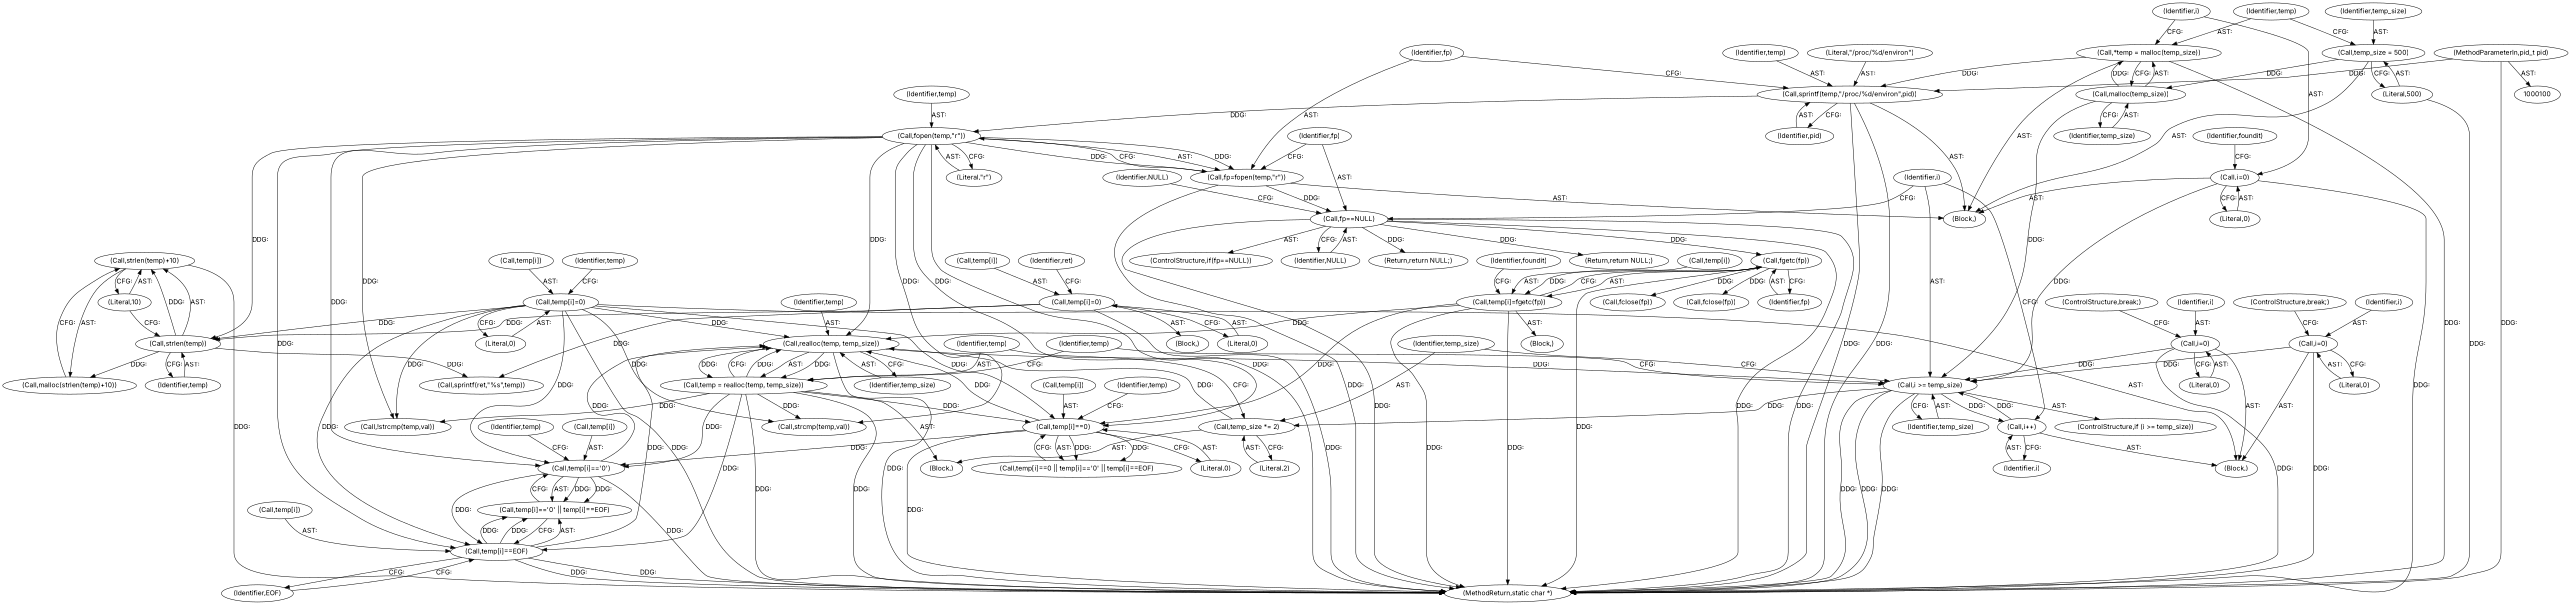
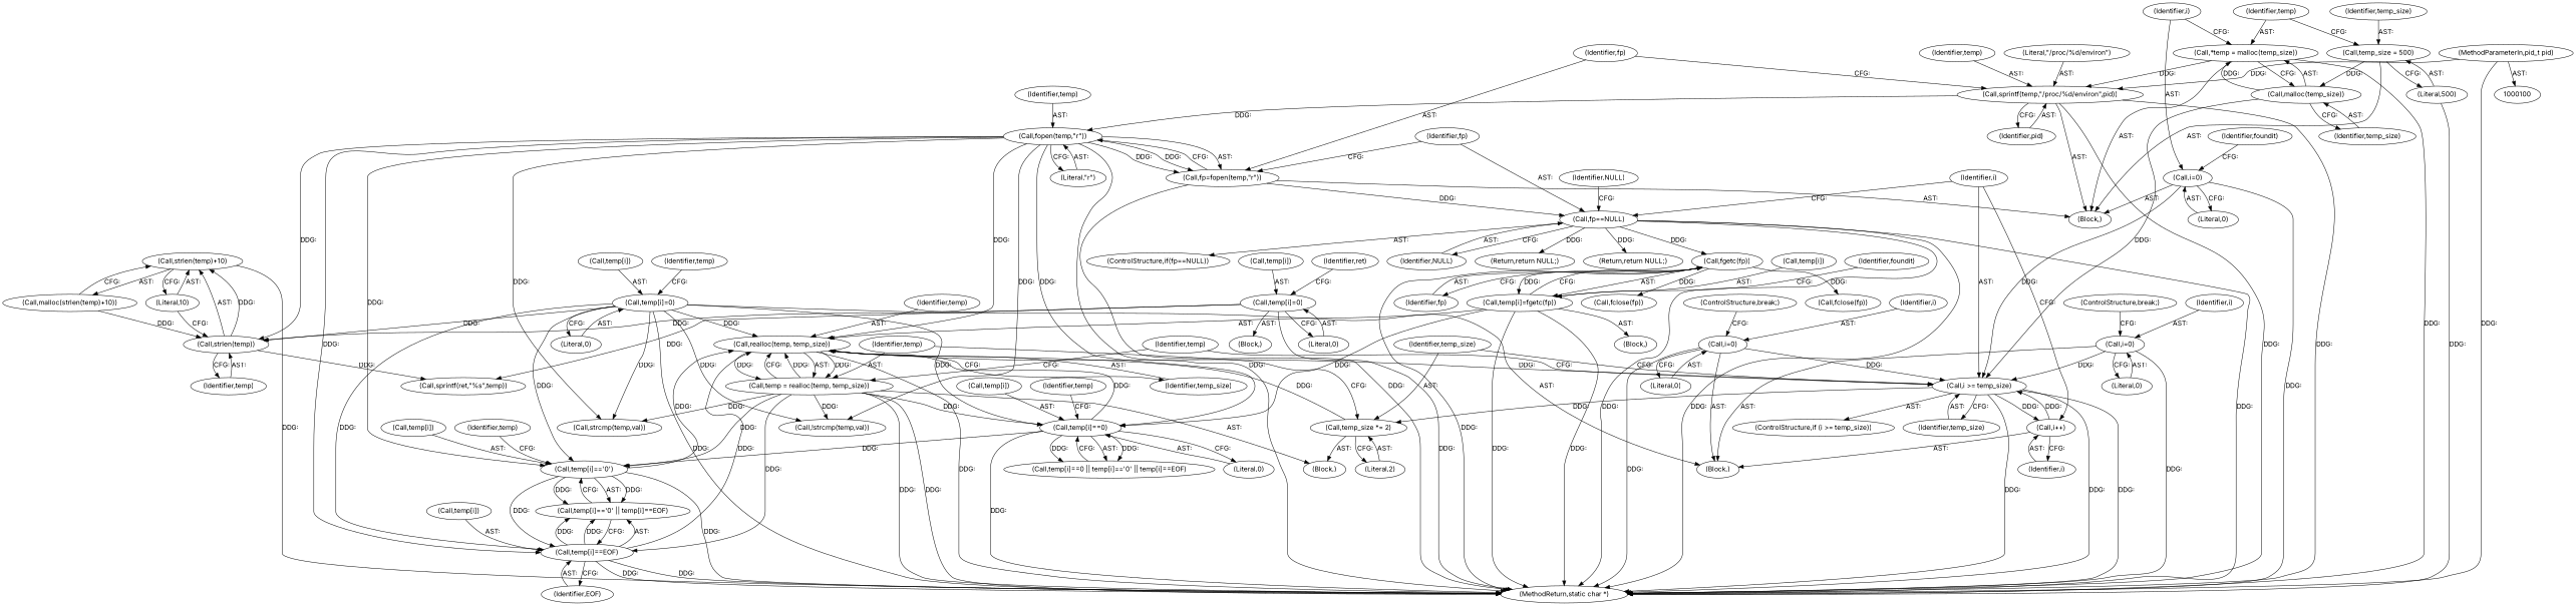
  digraph {
    fontname=Inter
    node [fontname=Inter]
    edge [fontname=Inter]
    n1 [label="(Call,strlen(temp)+10)"]
    n2 [label="(Call,malloc(strlen(temp)+10))"]
    n3 [label="(Literal,10)"]
    n4 [label="(MethodReturn,static char *)"]
    n5 [label="(Call,strlen(temp))"]
    n6 [label="(Identifier,temp)"]
    n7 [label="(Call,sprintf(ret,\"%s\",temp))"]
    n8 [label="(Call,fopen(temp,\"r\"))"]
    n9 [label="(Call,realloc(temp, temp_size))"]
    n10 [label="(Call,fp=fopen(temp,\"r\"))"]
    n11 [label="(Call,temp[i]=='\0')"]
    n12 [label="(Call,temp[i]==0)"]
    n13 [label="(Call,temp[i]==EOF)"]
    n14 [label="(Literal,\"r\")"]
    n15 [label="(Call,strcmp(temp,val))"]
    n16 [label="(Call,!strcmp(temp,val))"]
    n17 [label="(Call,i >= temp_size)"]
    n18 [label="(Call,temp = realloc(temp, temp_size))"]
    n19 [label="(Identifier,temp_size)"]
    n20 [label="(Block,)"]
    n21 [label="(Call,fp==NULL)"]
    n22 [label="(Call,temp[i]=='\0' || temp[i]==EOF)"]
    n23 [label="(Call,temp[i]==0 || temp[i]=='\0' || temp[i]==EOF)"]
    n24 [label="(Literal,0)"]
    n25 [label="(Identifier,EOF)"]
    n26 [label="(Call,sprintf(temp,\"/proc/%d/environ\",pid))"]
    n27 [label="(Identifier,pid)"]
    n28 [label="(Call,*temp = malloc(temp_size))"]
    n29 [label="(Call,malloc(temp_size))"]
    n30 [label="(Identifier,temp_size)"]
    n31 [label="(Call,temp_size *= 2)"]
    n32 [label="(Call,i++)"]
    n33 [label="(ControlStructure,if (i >= temp_size))"]
    n34 [label="(Identifier,temp_size)"]
    n35 [label="(Call,temp_size = 500)"]
    n36 [label="(Literal,500)"]
    n37 [label="(MethodParameterIn,pid_t pid)"]
    1000100
    n39 [label="(Block,)"]
    n40 [label="(Call,temp[i]=0)"]
    n41 [label="(Block,)"]
    n42 [label="(Literal,0)"]
    n43 [label="(Call,temp[i]=fgetc(fp))"]
    n44 [label="(Call,fgetc(fp))"]
    n45 [label="(Block,)"]
    n46 [label="(Call,fclose(fp))"]
    n47 [label="(Call,fclose(fp))"]
    n48 [label="(Identifier,fp)"]
    n49 [label="(ControlStructure,if(fp==NULL))"]
    n50 [label="(Identifier,NULL)"]
    n51 [label="(Return,return NULL;)"]
    n52 [label="(Return,return NULL;)"]
    n53 [label="(Literal,2)"]
    n54 [label="(Identifier,i)"]
    n55 [label="(Call,i=0)"]
    n56 [label="(Literal,0)"]
    n57 [label="(Call,i=0)"]
    n58 [label="(Literal,0)"]
    n59 [label="(Call,i=0)"]
    n60 [label="(Literal,0)"]
    n61 [label="(Call,temp[i]=0)"]
    n62 [label="(Block,)"]
    n63 [label="(Literal,0)"]
    n64 [label="(ControlStructure,break;)"]
    n65 [label="(Identifier,fp)"]
    n66 [label="(ControlStructure,break;)"]
    n67 [label="(Call,temp[i])"]
    n68 [label="(Identifier,foundit)"]
    n69 [label="(Identifier,temp)"]
    n70 [label="(Call,temp[i])"]
    n71 [label="(Identifier,ret)"]
    n72 [label="(Identifier,NULL)"]
    n73 [label="(Identifier,temp)"]
    n74 [label="(Call,temp[i])"]
    n75 [label="(Identifier,temp)"]
    n76 [label="(Identifier,temp_size)"]
    n77 [label="(Identifier,temp)"]
    n78 [label="(Identifier,temp)"]
    n79 [label="(Identifier,i)"]
    n80 [label="(Identifier,fp)"]
    n81 [label="(Identifier,i)"]
    n82 [label="(Identifier,temp)"]
    n83 [label="(Call,temp[i])"]
    n84 [label="(Call,temp[i])"]
    n85 [label="(Identifier,temp)"]
    n86 [label="(Identifier,i)"]
    n87 [label="(Call,temp[i])"]
    n88 [label="(Identifier,temp_size)"]
    n89 [label="(Identifier,foundit)"]
    n90 [label="(Literal,\"/proc/%d/environ\")"]
    n91 [label="(Identifier,temp)"]
    n92 [label="(Identifier,i)"]
    n93 [label="(Identifier,temp)"]
    n1 -> n2 [label="AST: "]
    n1 -> n3 [label="CFG: "]
    n1 -> n4 [label="DDG: "]
    n2 -> n1 [label="CFG: "]
    n3 -> n1 [label="AST: "]
    n3 -> n5 [label="CFG: "]
    n5 -> n1 [label="AST: "]
    n5 -> n1 [label="DDG: "]
-   n5 -> n2 [label="DDG: "]
+   n2 -> n5 [label="DDG: "]
    n5 -> n6 [label="CFG: "]
    n5 -> n7 [label="DDG: "]
    n6 -> n5 [label="AST: "]
    n8 -> n4 [label="DDG: "]
    n8 -> n5 [label="DDG: "]
    n8 -> n9 [label="DDG: "]
    n8 -> n10 [label="AST: "]
    n8 -> n10 [label="DDG: "]
    n8 -> n10 [label="DDG: "]
    n8 -> n11 [label="DDG: "]
    n8 -> n12 [label="DDG: "]
    n8 -> n13 [label="DDG: "]
    n8 -> n14 [label="CFG: "]
    n8 -> n15 [label="DDG: "]
    n8 -> n16 [label="DDG: "]
    n9 -> n4 [label="DDG: "]
    n9 -> n17 [label="DDG: "]
    n9 -> n18 [label="AST: "]
    n9 -> n18 [label="DDG: "]
    n9 -> n18 [label="DDG: "]
    n9 -> n19 [label="CFG: "]
    n10 -> n4 [label="DDG: "]
    n10 -> n8 [label="CFG: "]
    n10 -> n20 [label="AST: "]
    n10 -> n21 [label="DDG: "]
    n11 -> n4 [label="DDG: "]
    n11 -> n9 [label="DDG: "]
    n11 -> n13 [label="DDG: "]
    n11 -> n22 [label="AST: "]
    n11 -> n22 [label="DDG: "]
    n11 -> n22 [label="DDG: "]
    n12 -> n4 [label="DDG: "]
    n12 -> n9 [label="DDG: "]
    n12 -> n11 [label="DDG: "]
    n12 -> n23 [label="AST: "]
    n12 -> n23 [label="DDG: "]
    n12 -> n23 [label="DDG: "]
    n12 -> n24 [label="CFG: "]
    n13 -> n4 [label="DDG: "]
    n13 -> n4 [label="DDG: "]
    n13 -> n9 [label="DDG: "]
    n13 -> n22 [label="AST: "]
    n13 -> n22 [label="DDG: "]
    n13 -> n22 [label="DDG: "]
    n13 -> n25 [label="CFG: "]
    n14 -> n8 [label="AST: "]
    n17 -> n4 [label="DDG: "]
    n17 -> n4 [label="DDG: "]
    n17 -> n4 [label="DDG: "]
    n17 -> n31 [label="DDG: "]
    n17 -> n32 [label="DDG: "]
    n17 -> n33 [label="AST: "]
    n17 -> n34 [label="CFG: "]
    n18 -> n4 [label="DDG: "]
    n18 -> n4 [label="DDG: "]
    n18 -> n9 [label="CFG: "]
    n18 -> n9 [label="DDG: "]
    n18 -> n11 [label="DDG: "]
    n18 -> n12 [label="DDG: "]
    n18 -> n13 [label="DDG: "]
    n18 -> n15 [label="DDG: "]
    n18 -> n16 [label="DDG: "]
    n18 -> n39 [label="AST: "]
    n19 -> n9 [label="AST: "]
    n21 -> n4 [label="DDG: "]
    n21 -> n4 [label="DDG: "]
    n21 -> n4 [label="DDG: "]
    n21 -> n44 [label="DDG: "]
    n21 -> n49 [label="AST: "]
    n21 -> n50 [label="CFG: "]
    n21 -> n51 [label="DDG: "]
    n21 -> n52 [label="DDG: "]
    n22 -> n11 [label="CFG: "]
    n22 -> n13 [label="CFG: "]
    n23 -> n12 [label="CFG: "]
    n24 -> n12 [label="AST: "]
-   n25 -> n13 [label="CFG: "]
+   n25 -> n13 [label="AST: "]
    n26 -> n4 [label="DDG: "]
    n26 -> n4 [label="DDG: "]
    n26 -> n8 [label="DDG: "]
    n26 -> n20 [label="AST: "]
    n26 -> n27 [label="CFG: "]
    n27 -> n26 [label="AST: "]
    n28 -> n4 [label="DDG: "]
    n28 -> n20 [label="AST: "]
    n28 -> n26 [label="DDG: "]
    n28 -> n29 [label="CFG: "]
    n29 -> n17 [label="DDG: "]
    n29 -> n28 [label="AST: "]
    n29 -> n28 [label="DDG: "]
    n29 -> n30 [label="CFG: "]
    n30 -> n29 [label="AST: "]
    n31 -> n9 [label="DDG: "]
    n31 -> n39 [label="AST: "]
    n31 -> n53 [label="CFG: "]
    n32 -> n17 [label="DDG: "]
    n32 -> n41 [label="AST: "]
    n32 -> n54 [label="CFG: "]
    n34 -> n17 [label="AST: "]
    n35 -> n20 [label="AST: "]
    n35 -> n29 [label="DDG: "]
    n35 -> n36 [label="CFG: "]
    n36 -> n4 [label="DDG: "]
    n36 -> n35 [label="AST: "]
    n37 -> n4 [label="DDG: "]
    n37 -> n26 [label="DDG: "]
    n37 -> 1000100 [label="AST: "]
    n40 -> n4 [label="DDG: "]
    n40 -> n5 [label="DDG: "]
    n40 -> n9 [label="DDG: "]
    n40 -> n11 [label="DDG: "]
    n40 -> n12 [label="DDG: "]
    n40 -> n13 [label="DDG: "]
    n40 -> n15 [label="DDG: "]
    n40 -> n16 [label="DDG: "]
    n40 -> n41 [label="AST: "]
    n40 -> n42 [label="CFG: "]
    n42 -> n40 [label="AST: "]
    n43 -> n4 [label="DDG: "]
    n43 -> n4 [label="DDG: "]
-   n43 -> n9 [label="DDG: "]
+   n43 -> n9 [label="AST: "]
    n43 -> n12 [label="DDG: "]
    n43 -> n44 [label="CFG: "]
    n43 -> n45 [label="AST: "]
    n44 -> n4 [label="DDG: "]
    n44 -> n43 [label="AST: "]
    n44 -> n43 [label="DDG: "]
    n44 -> n46 [label="DDG: "]
    n44 -> n47 [label="DDG: "]
    n44 -> n48 [label="CFG: "]
    n48 -> n44 [label="AST: "]
    n50 -> n21 [label="AST: "]
    n53 -> n31 [label="AST: "]
    n54 -> n32 [label="AST: "]
    n55 -> n4 [label="DDG: "]
    n55 -> n17 [label="DDG: "]
    n55 -> n41 [label="AST: "]
    n55 -> n56 [label="CFG: "]
    n56 -> n55 [label="AST: "]
    n57 -> n4 [label="DDG: "]
    n57 -> n17 [label="DDG: "]
    n57 -> n20 [label="AST: "]
    n57 -> n58 [label="CFG: "]
    n58 -> n57 [label="AST: "]
    n59 -> n4 [label="DDG: "]
    n59 -> n17 [label="DDG: "]
    n59 -> n41 [label="AST: "]
    n59 -> n60 [label="CFG: "]
    n60 -> n59 [label="AST: "]
    n61 -> n4 [label="DDG: "]
    n61 -> n5 [label="DDG: "]
    n61 -> n7 [label="DDG: "]
    n61 -> n62 [label="AST: "]
    n61 -> n63 [label="CFG: "]
    n63 -> n61 [label="AST: "]
    n64 -> n55 [label="CFG: "]
    n65 -> n10 [label="AST: "]
    n65 -> n26 [label="CFG: "]
    n66 -> n59 [label="CFG: "]
    n67 -> n13 [label="AST: "]
    n68 -> n43 [label="CFG: "]
    n69 -> n17 [label="CFG: "]
    n69 -> n18 [label="CFG: "]
    n70 -> n43 [label="AST: "]
    n71 -> n61 [label="CFG: "]
    n72 -> n21 [label="CFG: "]
    n73 -> n9 [label="AST: "]
    n74 -> n12 [label="AST: "]
    n75 -> n12 [label="CFG: "]
    n76 -> n35 [label="AST: "]
    n77 -> n40 [label="CFG: "]
    n78 -> n28 [label="AST: "]
    n78 -> n35 [label="CFG: "]
    n79 -> n28 [label="CFG: "]
    n79 -> n57 [label="AST: "]
    n80 -> n10 [label="CFG: "]
    n80 -> n21 [label="AST: "]
    n81 -> n17 [label="AST: "]
    n81 -> n21 [label="CFG: "]
    n81 -> n32 [label="CFG: "]
    n82 -> n8 [label="AST: "]
    n83 -> n61 [label="AST: "]
    n84 -> n40 [label="AST: "]
    n85 -> n11 [label="CFG: "]
    n86 -> n55 [label="AST: "]
    n87 -> n11 [label="AST: "]
    n88 -> n17 [label="CFG: "]
    n88 -> n31 [label="AST: "]
    n89 -> n57 [label="CFG: "]
    n90 -> n26 [label="AST: "]
    n91 -> n26 [label="AST: "]
    n92 -> n59 [label="AST: "]
    n93 -> n18 [label="AST: "]
    n93 -> n31 [label="CFG: "]
  }
